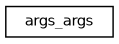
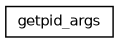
  digraph {
    rankdir=LR
-   n1 [color=black fillcolor=white fontname=Helvetica fontsize=10 height=0.2 label=args_args shape=record style=filled width=0.4]
+   n1 [color=black fillcolor=white fontname=Helvetica fontsize=10 height=0.2 label=getpid_args shape=record style=filled width=0.4]
  }
